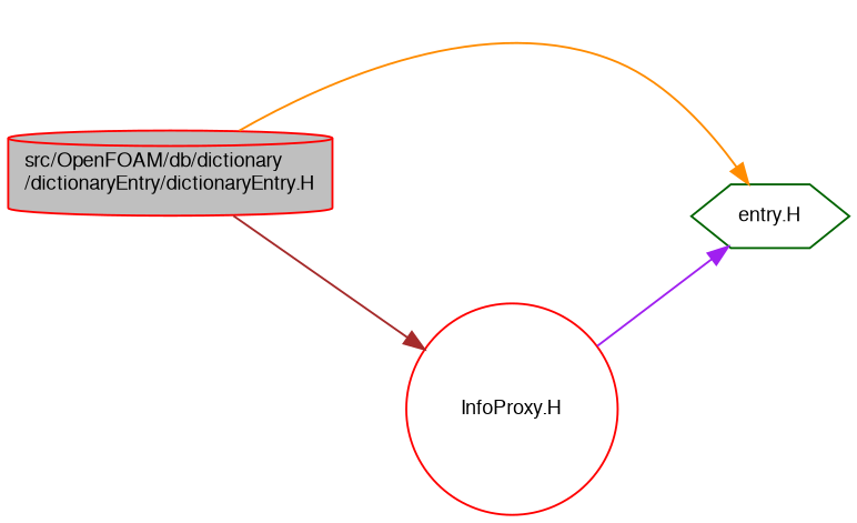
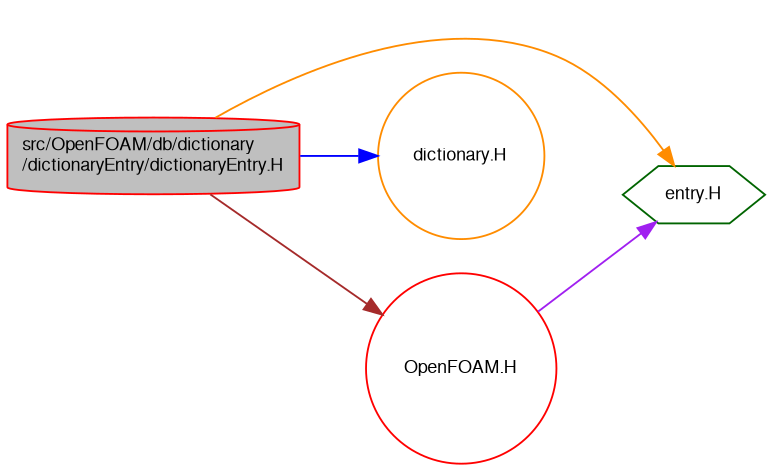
  digraph {
    rankdir=LR
    node [color=red fontname=FreeSans fontsize=10 shape=circle]
    edge [fontname=FreeSans fontsize=10 labelfontname=FreeSans labelfontsize=10 style=solid]
    n1 [fillcolor=grey75 fontcolor=black height=0.2 label="src/OpenFOAM/db/dictionary\l/dictionaryEntry/dictionaryEntry.H" shape=cylinder style=filled width=0.4]
    n2 [color=darkgreen height=0.2 label="entry.H" shape=hexagon width=0.4]
-   n4 [height=0.2 label="InfoProxy.H" width=0.4]
+   n3 [color=darkorange height=0.2 label="dictionary.H" width=0.4]
+   n4 [height=0.2 label="OpenFOAM.H" width=0.4]
    n1 -> n2 [color=darkorange]
+   n1 -> n3 [color=blue]
    n1 -> n4 [color=brown]
    n4 -> n2 [color=purple]
  }
